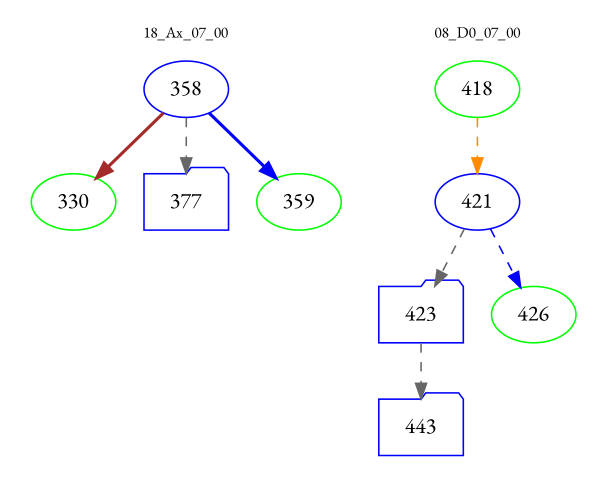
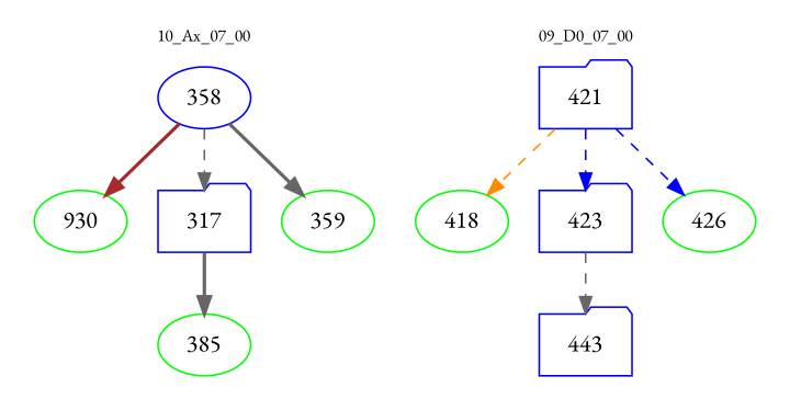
  digraph {
    fontname="EB Garamond"
    node [color=blue fontname="EB Garamond" shape=ellipse]
    edge [color=gray40 fontname="EB Garamond" style=dashed]
    n1 [label=358]
-   n2 [color=green label=330]
-   n3 [label=377 shape=folder]
+   n2 [color=green label=930]
+   n3 [label=317 shape=folder]
    n4 [color=green label=359]
-   n6 [label=421]
+   n5 [color=green label=385]
+   n6 [label=421 shape=folder]
    n7 [color=green label=418]
    n8 [label=423 shape=folder]
    n9 [color=green label=426]
    n10 [label=443 shape=folder]
    subgraph cluster_1 {
      color=white
      fontsize=10
-     label="18_Ax_07_00"
+     label="10_Ax_07_00"
      n1
      n2
      n3
      n4
+     n5
    }
    subgraph cluster_2 {
      color=white
      fontsize=10
-     label="08_D0_07_00"
+     label="09_D0_07_00"
      n6
      n7
      n8
      n9
      n10
    }
    n1 -> n2 [color=brown style=bold]
    n1 -> n3
-   n1 -> n4 [color=blue style=bold]
-   n7 -> n6 [color=darkorange]
-   n6 -> n8
+   n1 -> n4 [style=bold]
+   n3 -> n5 [style=bold]
+   n6 -> n7 [color=darkorange]
+   n6 -> n8 [color=blue]
    n6 -> n9 [color=blue]
    n8 -> n10
  }
